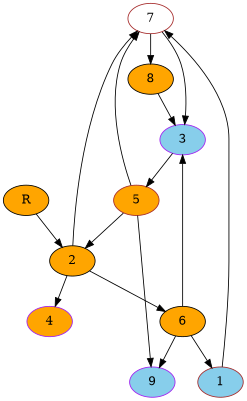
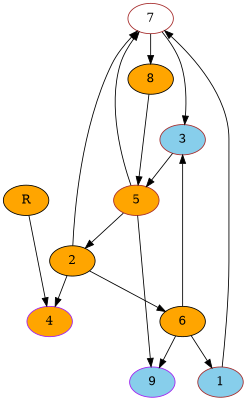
  digraph {
    node [color=brown fillcolor=orange style=filled]
    7 [fillcolor=white]
    1 [fillcolor=skyblue]
-   3 [color=purple fillcolor=skyblue]
+   3 [fillcolor=skyblue]
    8 [color=black]
    2 [color=black]
    4 [color=purple]
    6 [color=black]
    9 [color=purple fillcolor=skyblue]
    5
    R [color=black]
    7 -> 3
    7 -> 8
    1 -> 7
    3 -> 5
-   8 -> 3
+   8 -> 5
    2 -> 7
    2 -> 4
    2 -> 6
    6 -> 1
    6 -> 3
    6 -> 9
    5 -> 7
    5 -> 2
    5 -> 9
-   R -> 2
+   R -> 4
  }
